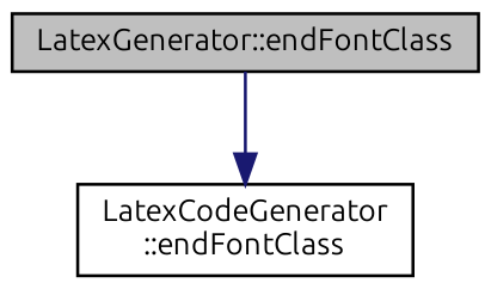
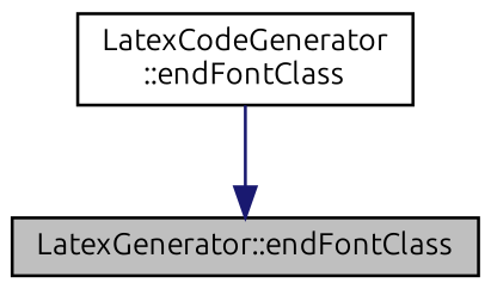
  digraph {
    rankdir=TB
    fontname=Ubuntu
    node [color=black fontname=Ubuntu fontsize=10 shape=record style=filled]
    n1 [fillcolor=grey75 fontcolor=black height=0.2 label="LatexGenerator::endFontClass" width=0.4]
    n2 [fillcolor=white height=0.2 label="LatexCodeGenerator\l::endFontClass" width=0.4]
-   n1 -> n2 [color=midnightblue fontname=Ubuntu fontsize=10 labelfontname=Helvetica labelfontsize=10 style=solid]
+   n2 -> n1 [color=midnightblue fontname=Ubuntu fontsize=10 labelfontname=Helvetica labelfontsize=10 style=solid]
  }
